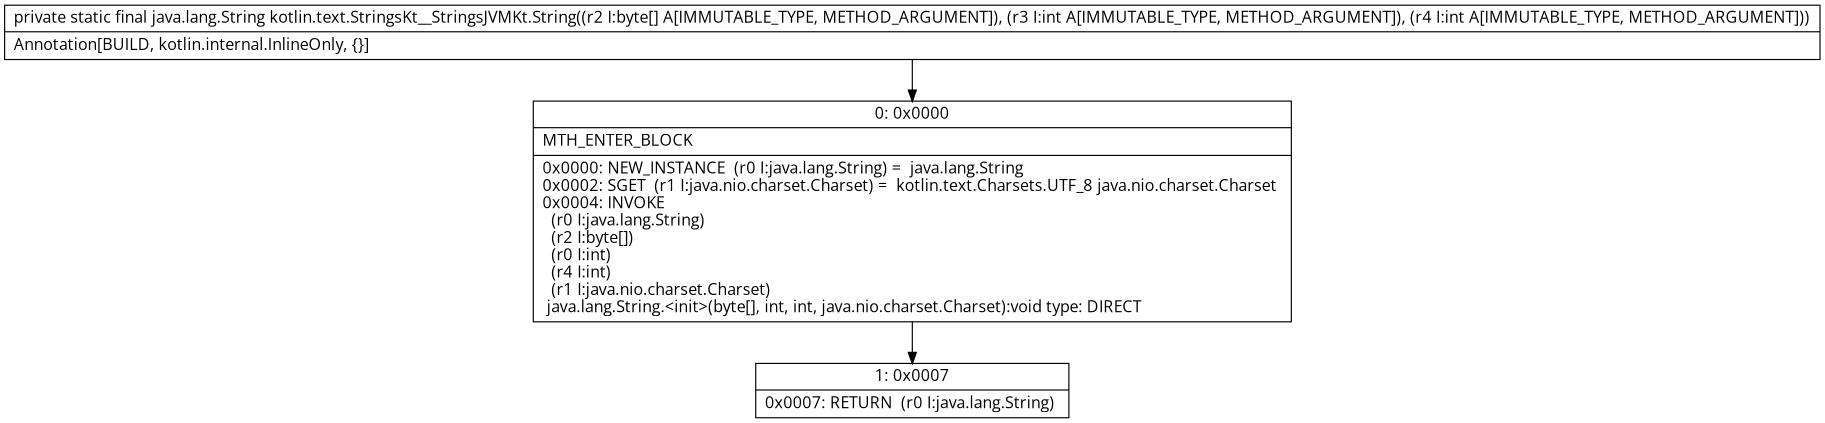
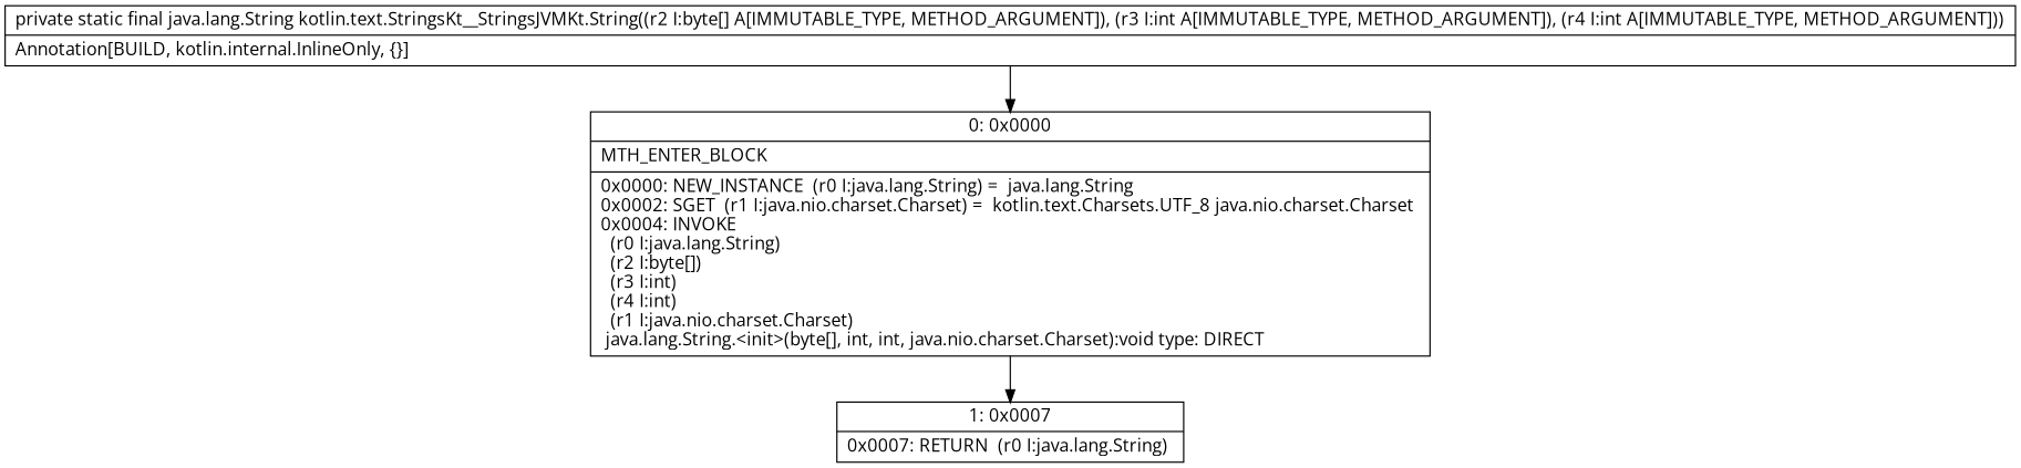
  digraph {
    fontname="Open Sans"
    node [shape=record fontname="Open Sans"]
    edge [fontname="Open Sans"]
-   n1 [label="{0\:\ 0x0000|MTH_ENTER_BLOCK\l|0x0000: NEW_INSTANCE  (r0 I:java.lang.String) =  java.lang.String \l0x0002: SGET  (r1 I:java.nio.charset.Charset) =  kotlin.text.Charsets.UTF_8 java.nio.charset.Charset \l0x0004: INVOKE  \l  (r0 I:java.lang.String)\l  (r2 I:byte[])\l  (r0 I:int)\l  (r4 I:int)\l  (r1 I:java.nio.charset.Charset)\l java.lang.String.\<init\>(byte[], int, int, java.nio.charset.Charset):void type: DIRECT \l}"]
+   n1 [label="{0\:\ 0x0000|MTH_ENTER_BLOCK\l|0x0000: NEW_INSTANCE  (r0 I:java.lang.String) =  java.lang.String \l0x0002: SGET  (r1 I:java.nio.charset.Charset) =  kotlin.text.Charsets.UTF_8 java.nio.charset.Charset \l0x0004: INVOKE  \l  (r0 I:java.lang.String)\l  (r2 I:byte[])\l  (r3 I:int)\l  (r4 I:int)\l  (r1 I:java.nio.charset.Charset)\l java.lang.String.\<init\>(byte[], int, int, java.nio.charset.Charset):void type: DIRECT \l}"]
    n2 [label="{1\:\ 0x0007|0x0007: RETURN  (r0 I:java.lang.String) \l}"]
    n3 [label="{private static final java.lang.String kotlin.text.StringsKt__StringsJVMKt.String((r2 I:byte[] A[IMMUTABLE_TYPE, METHOD_ARGUMENT]), (r3 I:int A[IMMUTABLE_TYPE, METHOD_ARGUMENT]), (r4 I:int A[IMMUTABLE_TYPE, METHOD_ARGUMENT]))  | Annotation[BUILD, kotlin.internal.InlineOnly, \{\}]\l}"]
    n1 -> n2
    n3 -> n1
  }
